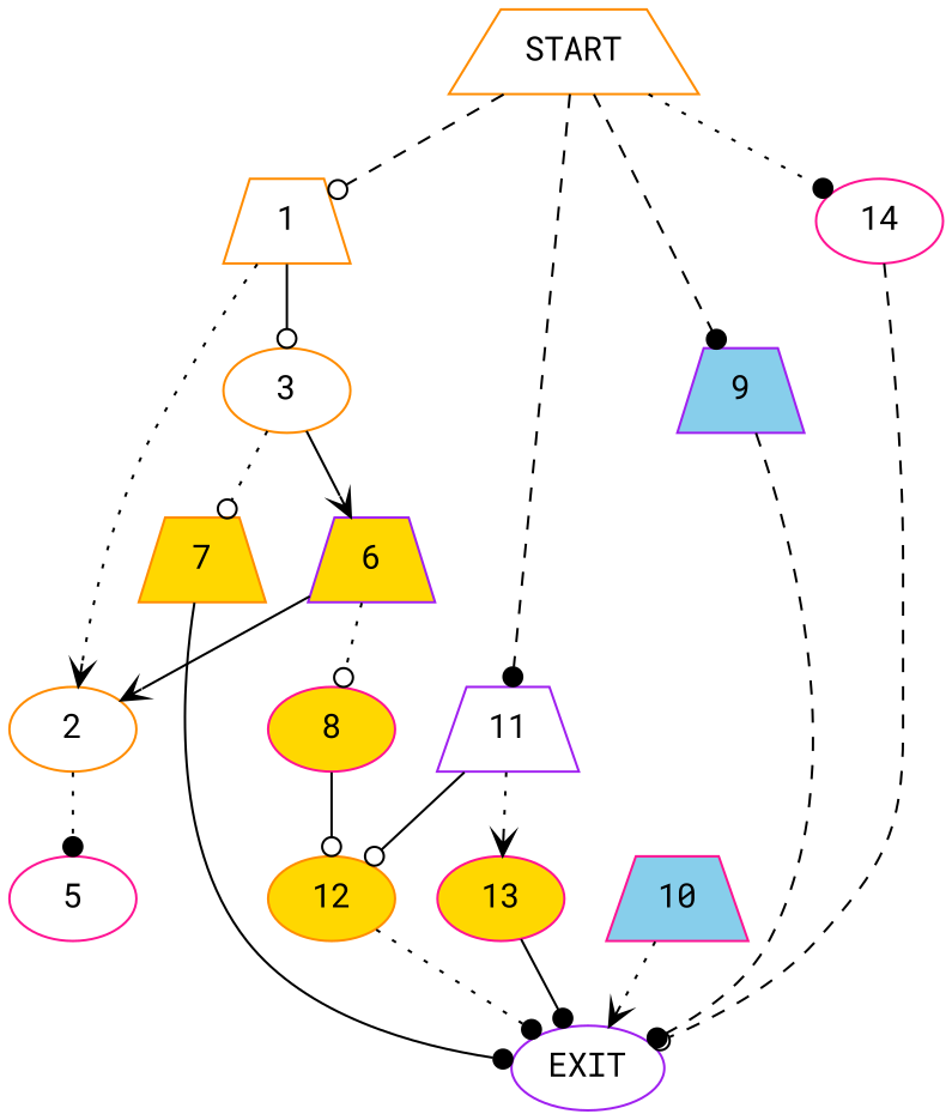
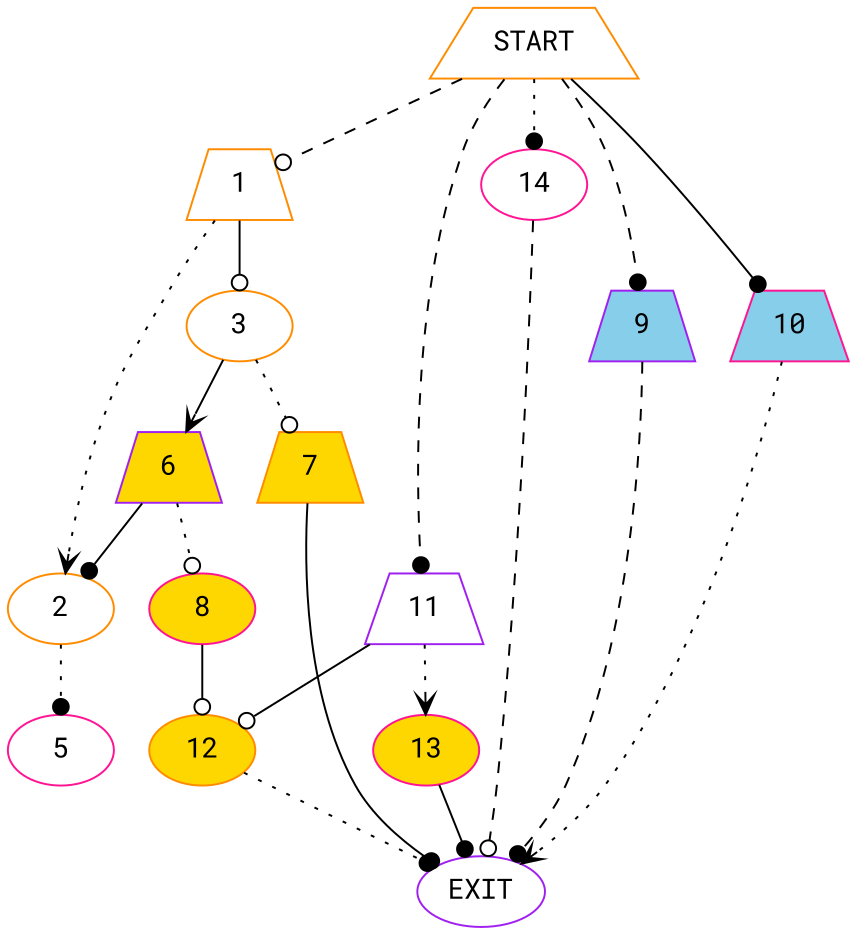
  digraph {
    fontname="Roboto Mono"
    node [color=darkorange fillcolor=white fontname="Roboto Mono" shape=ellipse style=filled]
    edge [arrowhead=dot fontname="Roboto Mono" style=solid]
    n1 [label=START shape=trapezium]
    1 [shape=trapezium]
    9 [color=purple fillcolor=skyblue shape=trapezium]
    10 [color=deeppink fillcolor=skyblue shape=trapezium]
    11 [color=purple shape=trapezium]
    14 [color=deeppink]
    2
    3
    n9 [color=purple label=EXIT]
    12 [fillcolor=gold]
    13 [color=deeppink fillcolor=gold]
    5 [color=deeppink]
    6 [color=purple fillcolor=gold shape=trapezium]
    7 [fillcolor=gold shape=trapezium]
    8 [color=deeppink fillcolor=gold]
    n1 -> 1 [arrowhead=odot style=dashed]
    n1 -> 9 [style=dashed]
+   n1 -> 10
    n1 -> 11 [style=dashed]
    n1 -> 14 [style=dotted]
    1 -> 2 [arrowhead=vee style=dotted]
    1 -> 3 [arrowhead=odot]
    9 -> n9 [style=dashed]
    10 -> n9 [arrowhead=vee style=dotted]
    11 -> 12 [arrowhead=odot]
    11 -> 13 [arrowhead=vee style=dotted]
    14 -> n9 [arrowhead=odot style=dashed]
    2 -> 5 [style=dotted]
    3 -> 6 [arrowhead=vee]
    3 -> 7 [arrowhead=odot style=dotted]
    12 -> n9 [style=dotted]
    13 -> n9
-   6 -> 2 [arrowhead=vee]
+   6 -> 2
    6 -> 8 [arrowhead=odot style=dotted]
    7 -> n9
    8 -> 12 [arrowhead=odot]
  }
